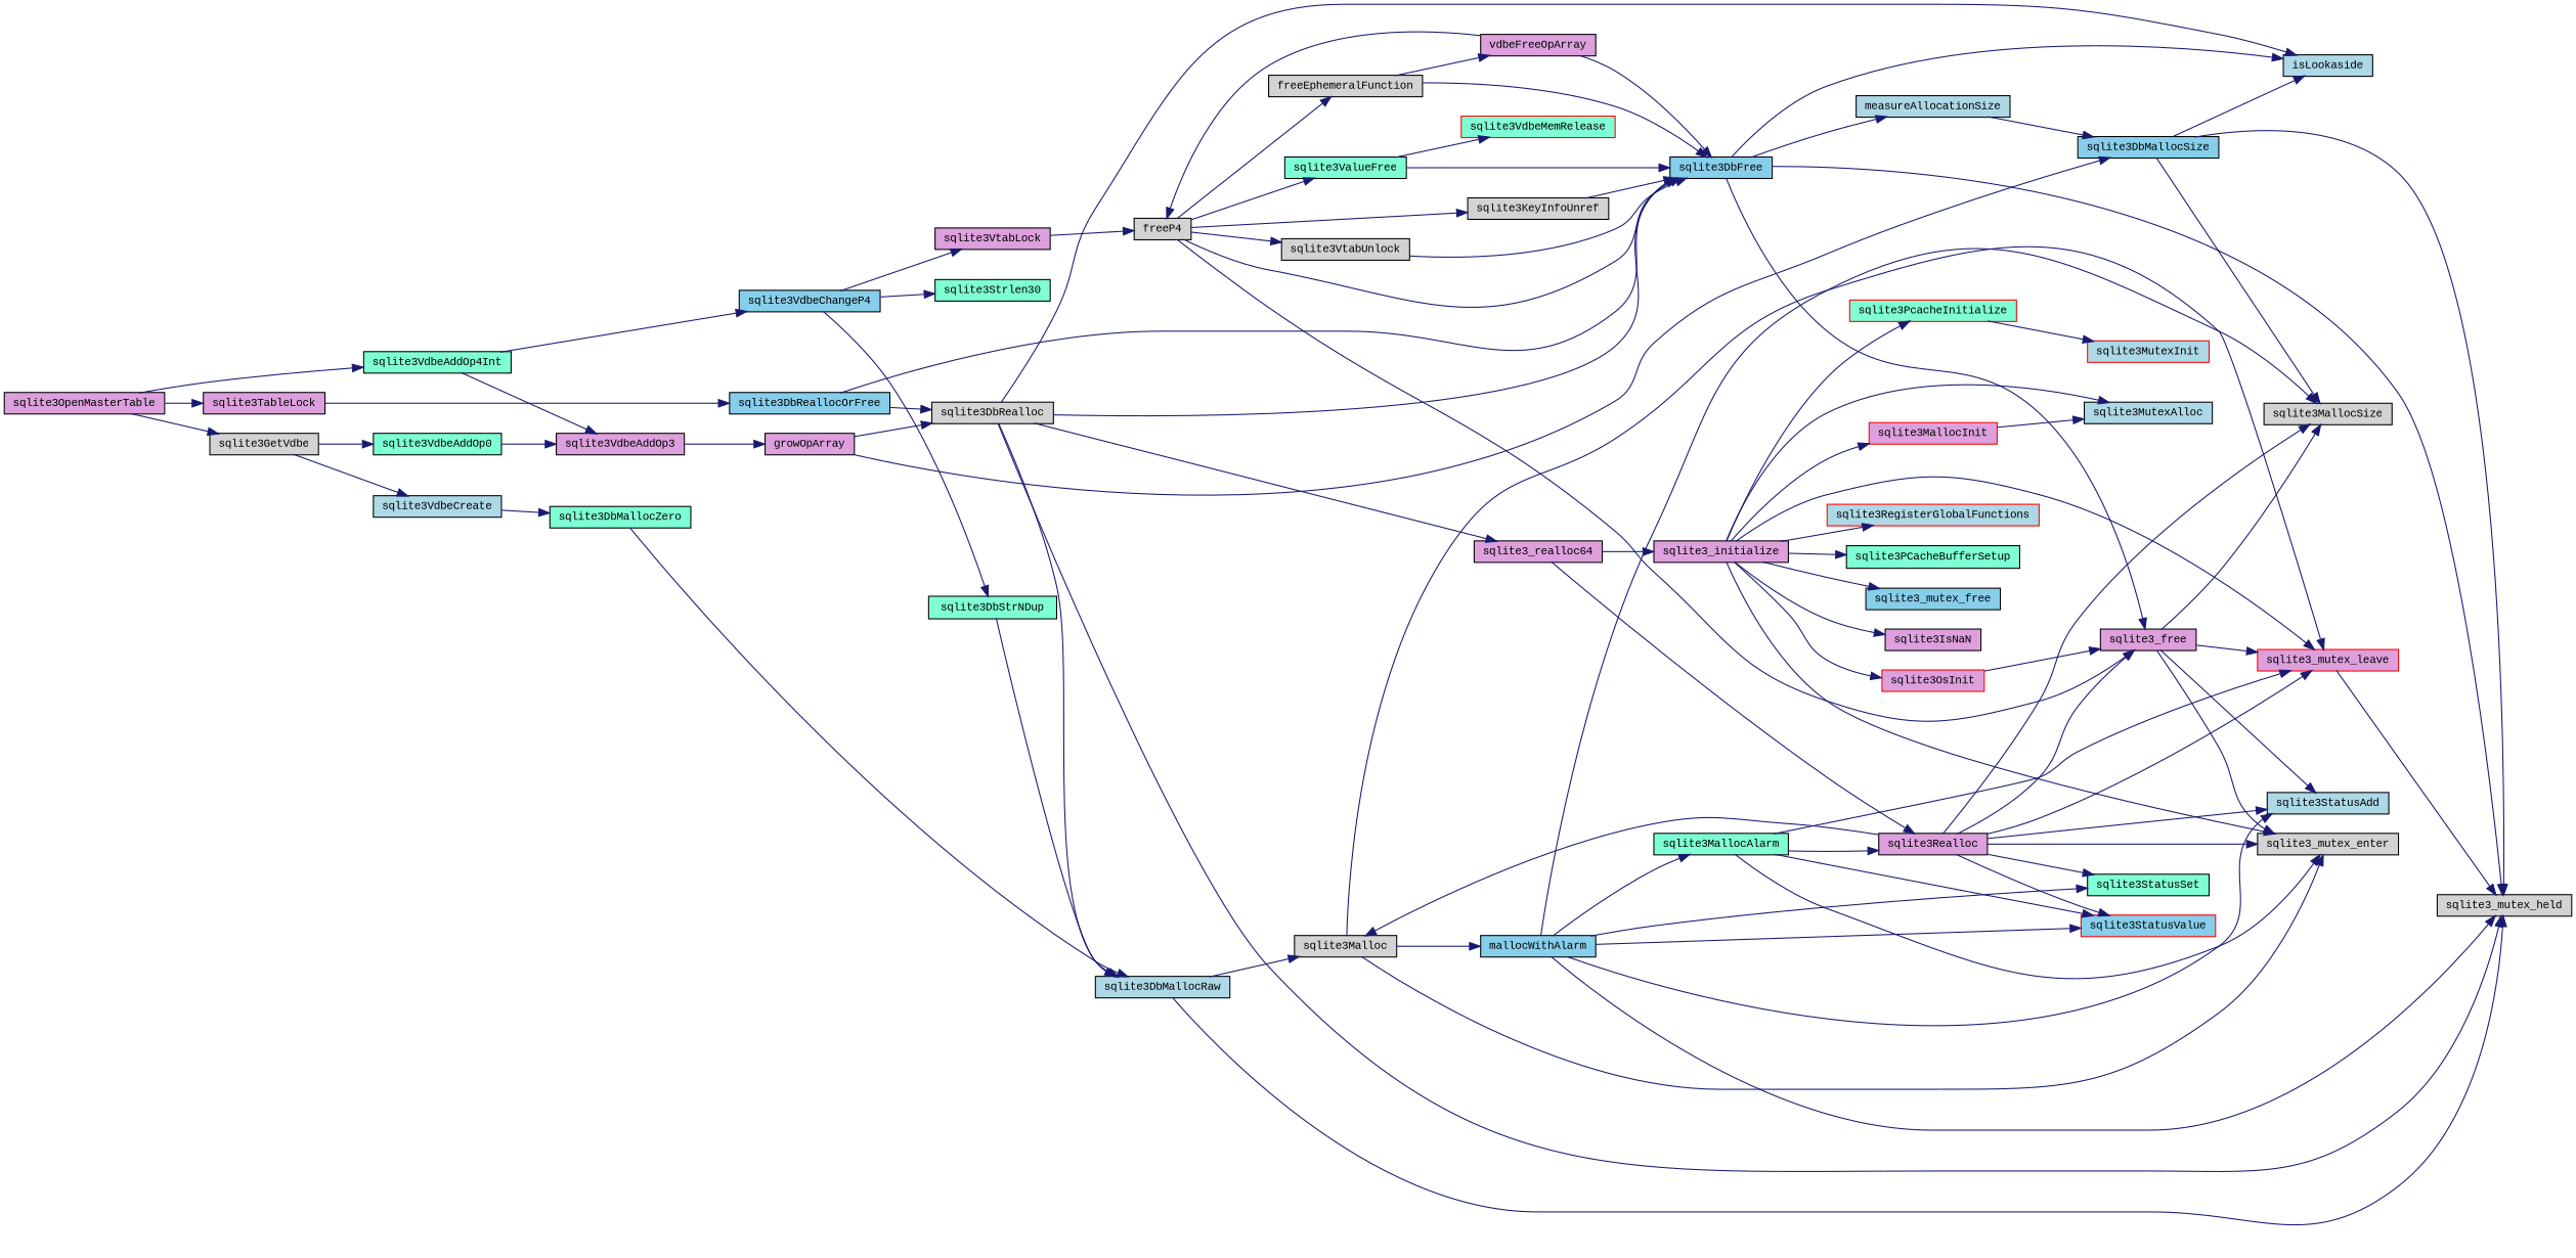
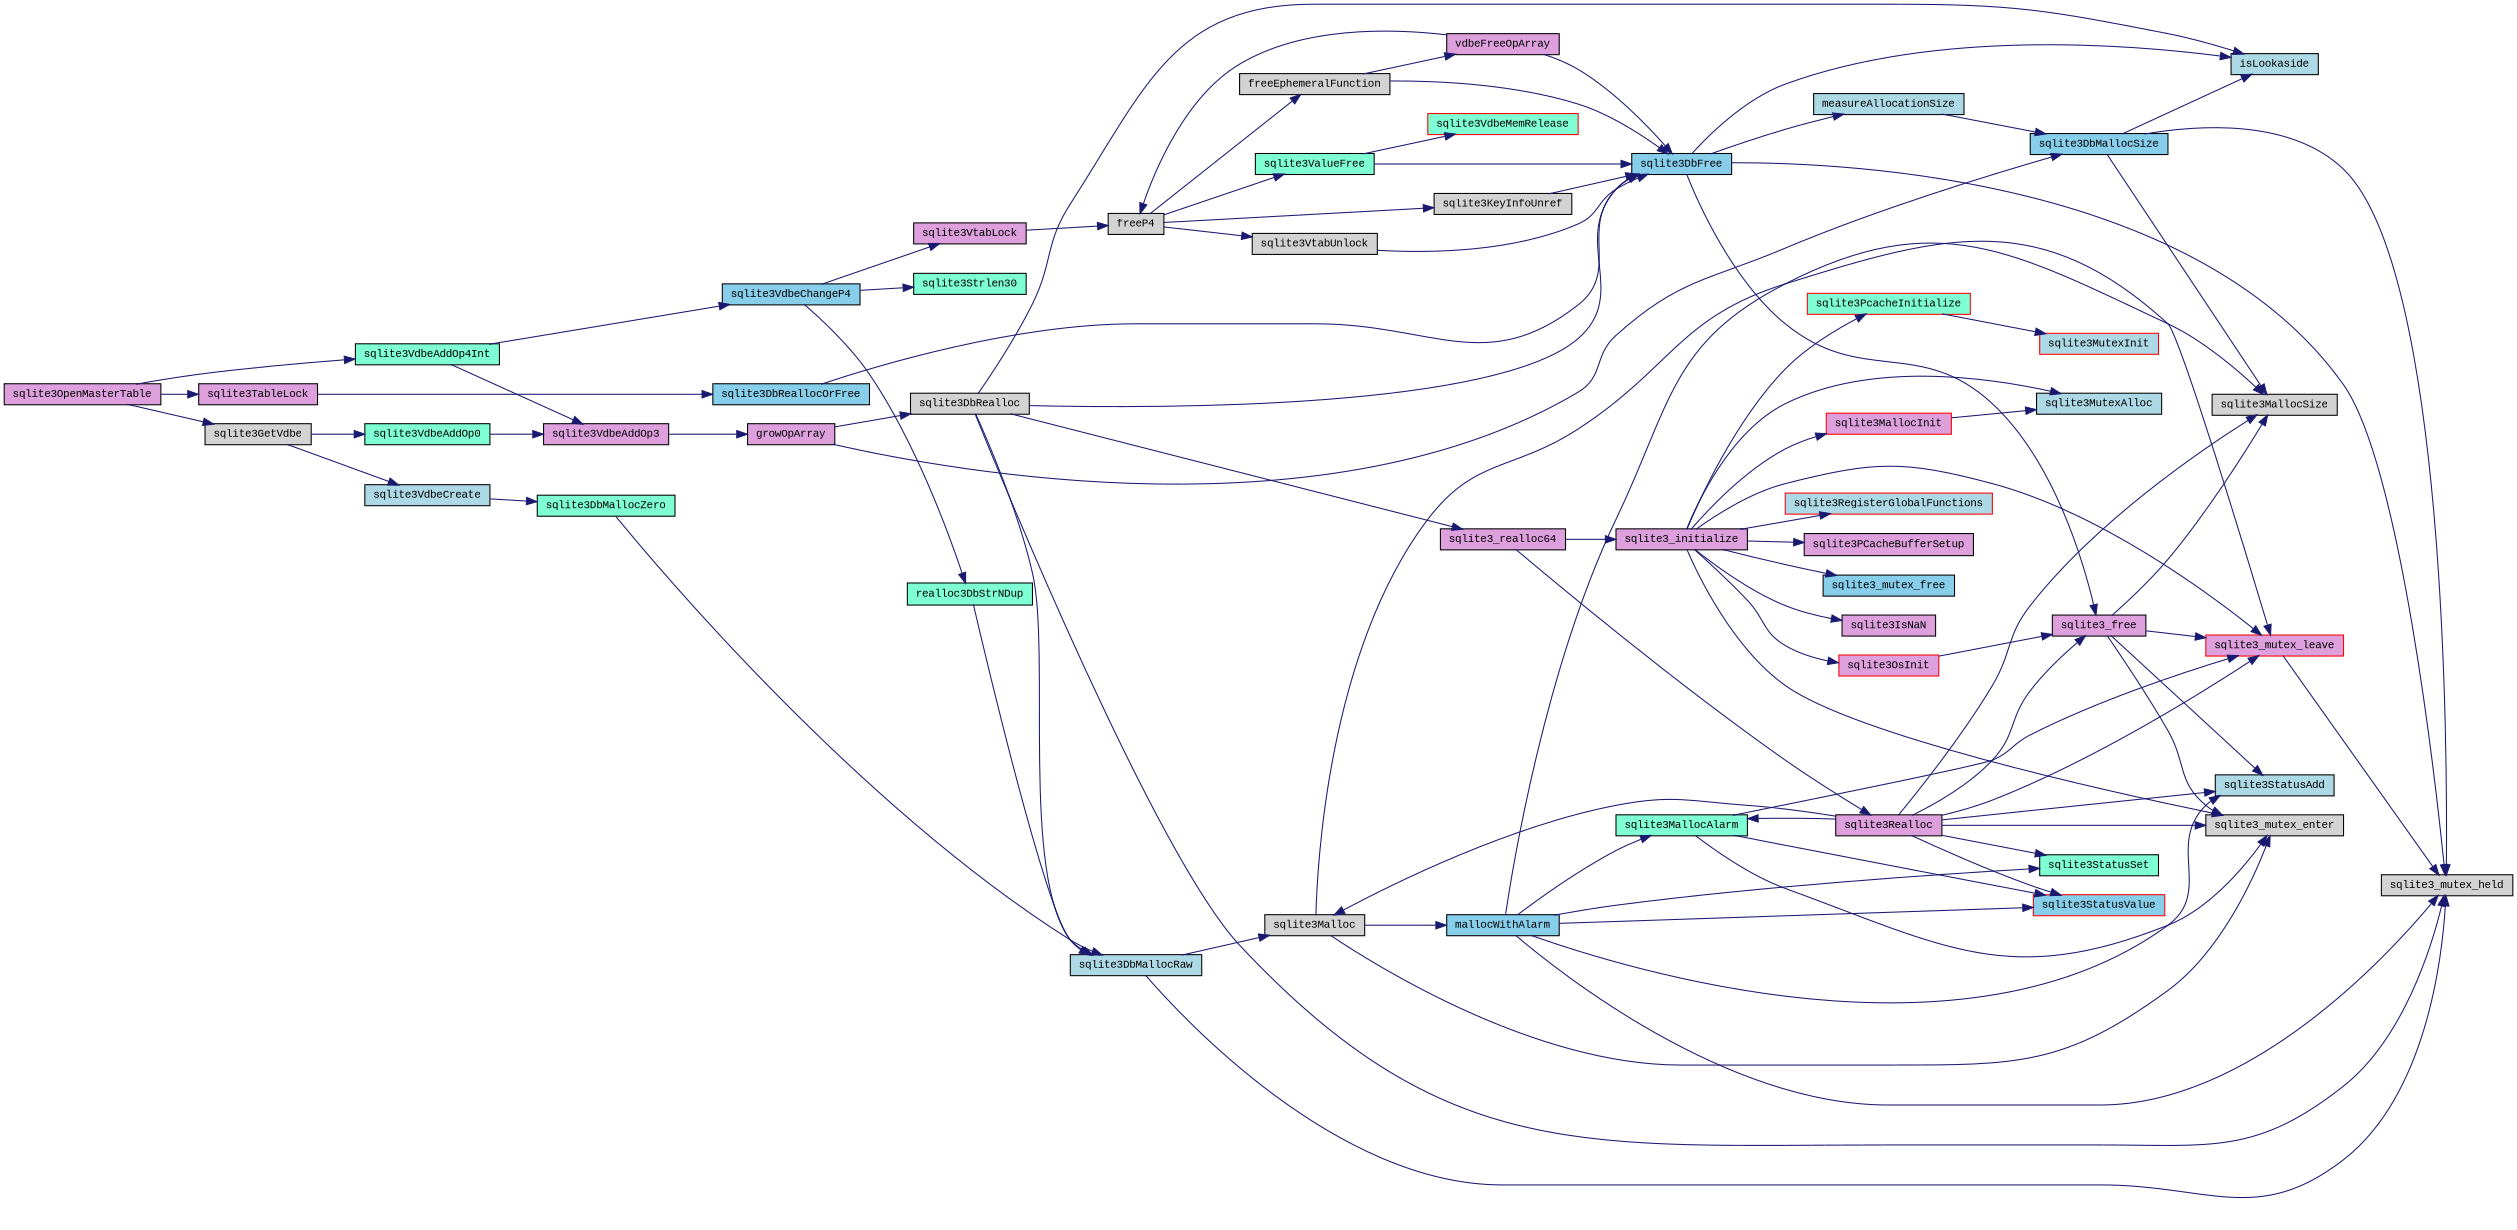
  digraph {
    fontname="Liberation Mono"
    rankdir=LR
    node [color=black fillcolor=plum fontname="Liberation Mono" fontsize=10 shape=record style=filled]
    edge [color=midnightblue fontname="Liberation Mono" fontsize=10 labelfontname=FreeSans labelfontsize=10 style=solid]
    n1 [fontcolor=black height=0.2 label=sqlite3OpenMasterTable width=0.4]
    n2 [fillcolor=lightgrey height=0.2 label=sqlite3GetVdbe width=0.4]
    n3 [height=0.2 label=sqlite3TableLock width=0.4]
    n4 [fillcolor=aquamarine height=0.2 label=sqlite3VdbeAddOp4Int width=0.4]
    n5 [fillcolor=lightblue height=0.2 label=sqlite3VdbeCreate width=0.4]
    n6 [fillcolor=aquamarine height=0.2 label=sqlite3VdbeAddOp0 width=0.4]
    n7 [fillcolor=skyblue height=0.2 label=sqlite3DbReallocOrFree width=0.4]
    n8 [height=0.2 label=sqlite3VdbeAddOp3 width=0.4]
    n9 [fillcolor=skyblue height=0.2 label=sqlite3VdbeChangeP4 width=0.4]
    n10 [fillcolor=aquamarine height=0.2 label=sqlite3DbMallocZero width=0.4]
    n11 [fillcolor=lightblue height=0.2 label=sqlite3DbMallocRaw width=0.4]
    n12 [fillcolor=lightgrey height=0.2 label=sqlite3_mutex_held width=0.4]
    n13 [fillcolor=lightgrey height=0.2 label=sqlite3Malloc width=0.4]
    n14 [fillcolor=lightgrey height=0.2 label=sqlite3_mutex_enter width=0.4]
    n15 [fillcolor=skyblue height=0.2 label=mallocWithAlarm width=0.4]
    n16 [color=red height=0.2 label=sqlite3_mutex_leave width=0.4]
    n17 [fillcolor=aquamarine height=0.2 label=sqlite3StatusSet width=0.4]
    n18 [color=red fillcolor=skyblue height=0.2 label=sqlite3StatusValue width=0.4]
    n19 [fillcolor=aquamarine height=0.2 label=sqlite3MallocAlarm width=0.4]
    n20 [fillcolor=lightgrey height=0.2 label=sqlite3MallocSize width=0.4]
    n21 [fillcolor=lightblue height=0.2 label=sqlite3StatusAdd width=0.4]
    n22 [height=0.2 label=growOpArray width=0.4]
    n23 [fillcolor=lightgrey height=0.2 label=sqlite3DbRealloc width=0.4]
    n24 [fillcolor=skyblue height=0.2 label=sqlite3DbMallocSize width=0.4]
    n25 [fillcolor=lightblue height=0.2 label=isLookaside width=0.4]
    n26 [fillcolor=skyblue height=0.2 label=sqlite3DbFree width=0.4]
    n27 [height=0.2 label=sqlite3_realloc64 width=0.4]
    n28 [fillcolor=lightblue height=0.2 label=measureAllocationSize width=0.4]
    n29 [height=0.2 label=sqlite3_free width=0.4]
    n30 [height=0.2 label=sqlite3_initialize width=0.4]
    n31 [height=0.2 label=sqlite3Realloc width=0.4]
    n32 [fillcolor=lightblue height=0.2 label=sqlite3MutexAlloc width=0.4]
    n33 [color=red height=0.2 label=sqlite3MallocInit width=0.4]
    n34 [color=red fillcolor=lightblue height=0.2 label=sqlite3RegisterGlobalFunctions width=0.4]
    n35 [color=red fillcolor=aquamarine height=0.2 label=sqlite3PcacheInitialize width=0.4]
    n36 [color=red height=0.2 label=sqlite3OsInit width=0.4]
-   n37 [fillcolor=aquamarine height=0.2 label=sqlite3PCacheBufferSetup width=0.4]
+   n37 [height=0.2 label=sqlite3PCacheBufferSetup width=0.4]
    n38 [fillcolor=skyblue height=0.2 label=sqlite3_mutex_free width=0.4]
    n39 [height=0.2 label=sqlite3IsNaN width=0.4]
    n40 [color=red fillcolor=lightblue height=0.2 label=sqlite3MutexInit width=0.4]
    n41 [height=0.2 label=sqlite3VtabLock width=0.4]
    n42 [fillcolor=aquamarine height=0.2 label=sqlite3Strlen30 width=0.4]
-   n43 [fillcolor=aquamarine height=0.2 label=sqlite3DbStrNDup width=0.4]
+   n43 [fillcolor=aquamarine height=0.2 label=realloc3DbStrNDup width=0.4]
    n44 [fillcolor=lightgrey height=0.2 label=freeP4 width=0.4]
    n45 [fillcolor=lightgrey height=0.2 label=sqlite3KeyInfoUnref width=0.4]
    n46 [fillcolor=lightgrey height=0.2 label=freeEphemeralFunction width=0.4]
    n47 [fillcolor=aquamarine height=0.2 label=sqlite3ValueFree width=0.4]
    n48 [fillcolor=lightgrey height=0.2 label=sqlite3VtabUnlock width=0.4]
    n49 [height=0.2 label=vdbeFreeOpArray width=0.4]
    n50 [color=red fillcolor=aquamarine height=0.2 label=sqlite3VdbeMemRelease width=0.4]
    n1 -> n2
    n1 -> n3
    n1 -> n4
    n2 -> n5
    n2 -> n6
    n3 -> n7
    n4 -> n8
    n4 -> n9
    n5 -> n10
    n6 -> n8
-   n7 -> n23
    n7 -> n26
    n8 -> n22
    n9 -> n41
    n9 -> n42
    n9 -> n43
    n10 -> n11
    n11 -> n12
    n11 -> n13
    n13 -> n14
    n13 -> n15
    n13 -> n16
    n15 -> n12
    n15 -> n17
    n15 -> n18
    n15 -> n19
    n15 -> n20
    n15 -> n21
    n16 -> n12
    n19 -> n14
    n19 -> n16
    n19 -> n18
    n22 -> n23
    n22 -> n24
    n23 -> n11
    n23 -> n12
    n23 -> n25
    n23 -> n26
    n23 -> n27
    n24 -> n12
    n24 -> n20
    n24 -> n25
    n26 -> n12
    n26 -> n25
    n26 -> n28
    n26 -> n29
    n27 -> n30
    n27 -> n31
    n28 -> n24
    n29 -> n14
    n29 -> n16
    n29 -> n20
    n29 -> n21
    n30 -> n14
    n30 -> n16
    n30 -> n32
    n30 -> n33
    n30 -> n34
    n30 -> n35
    n30 -> n36
    n30 -> n37
    n30 -> n38
    n30 -> n39
    n31 -> n13
    n31 -> n14
    n31 -> n16
    n31 -> n17
    n31 -> n18
-   n19 -> n31
+   n31 -> n19
    n31 -> n20
    n31 -> n21
    n31 -> n29
    n33 -> n32
    n35 -> n40
    n36 -> n29
    n41 -> n44
    n43 -> n11
-   n44 -> n26
-   n44 -> n29
    n44 -> n45
    n44 -> n46
    n44 -> n47
    n44 -> n48
    n45 -> n26
    n46 -> n26
    n46 -> n49
    n47 -> n26
    n47 -> n50
    n48 -> n26
    n49 -> n26
    n49 -> n44
  }
